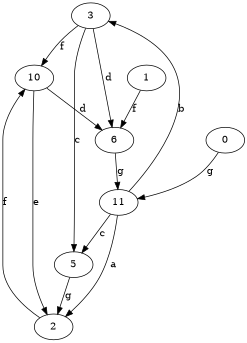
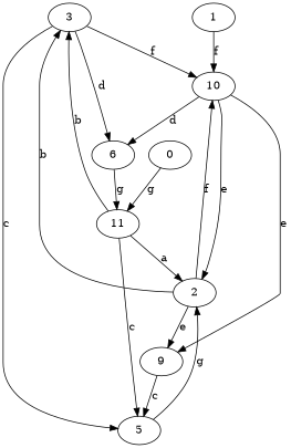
  strict digraph {
    n1 [label=3]
    2
+   9
    10
    5
    6
    11
    0
    1
    n1 -> 10 [label=f]
    n1 -> 5 [label=c]
    n1 -> 6 [label=d]
+   2 -> n1 [label=b]
+   2 -> 9 [label=e]
    2 -> 10 [label=f]
+   9 -> 5 [label=c]
    10 -> 2 [label=e]
+   10 -> 9 [label=e]
    10 -> 6 [label=d]
    5 -> 2 [label=g]
    6 -> 11 [label=g]
    11 -> n1 [label=b]
    11 -> 2 [label=a]
    11 -> 5 [label=c]
    0 -> 11 [label=g]
-   1 -> 6 [label=f]
+   1 -> 10 [label=f]
  }
